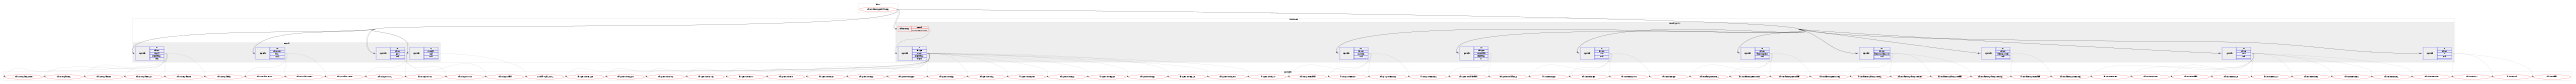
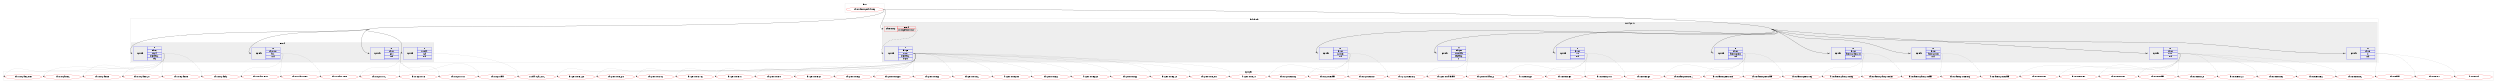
  digraph {
    compound=true
    concentrate=true
    fontname=Helvetica
    fontsize=10
    newrank=true
    rankdir=TB
    ranksep=1.5
    node [color=red fontname=Helvetica fontsize=10]
    edge [arrowhead=vee headport=w style=dotted tailport=e weight=100]
    n1 [label="dev-ros/hector_map_server-0.3.5" width=4]
    n2 [color=blue label=<<TABLE BORDER="0" CELLBORDER="1" CELLSPACING="0" CELLPADDING="4" WIDTH="220"><TR><TD ROWSPAN="6" CELLPADDING="30">pack_dep</TD></TR><TR><TD WIDTH="110">no</TD></TR><TR><TD>dev-util</TD></TR><TR><TD>cmake</TD></TR><TR><TD>greaterequal</TD></TR><TR><TD>3.9.6</TD></TR></TABLE>> shape=none]
    n3 [color=blue label=<<TABLE BORDER="0" CELLBORDER="1" CELLSPACING="0" CELLPADDING="4" WIDTH="220"><TR><TD ROWSPAN="6" CELLPADDING="30">pack_dep</TD></TR><TR><TD WIDTH="110">no</TD></TR><TR><TD>dev-python</TD></TR><TR><TD>empy</TD></TR><TR><TD>none</TD></TR><TR><TD></TD></TR></TABLE>> shape=none]
    n4 [color=blue label=<<TABLE BORDER="0" CELLBORDER="1" CELLSPACING="0" CELLPADDING="4" WIDTH="220"><TR><TD ROWSPAN="6" CELLPADDING="30">pack_dep</TD></TR><TR><TD WIDTH="110">no</TD></TR><TR><TD>dev-util</TD></TR><TR><TD>catkin</TD></TR><TR><TD>none</TD></TR><TR><TD></TD></TR></TABLE>> shape=none]
    n5 [color=blue label=<<TABLE BORDER="0" CELLBORDER="1" CELLSPACING="0" CELLPADDING="4" WIDTH="220"><TR><TD ROWSPAN="6" CELLPADDING="30">pack_dep</TD></TR><TR><TD WIDTH="110">no</TD></TR><TR><TD>sys-devel</TD></TR><TR><TD>make</TD></TR><TR><TD>none</TD></TR><TR><TD></TD></TR></TABLE>> shape=none]
    n6 [color=blue label=<<TABLE BORDER="0" CELLBORDER="1" CELLSPACING="0" CELLPADDING="4" WIDTH="220"><TR><TD ROWSPAN="6" CELLPADDING="30">pack_dep</TD></TR><TR><TD WIDTH="110">no</TD></TR><TR><TD>dev-lang</TD></TR><TR><TD>python</TD></TR><TR><TD>greaterequal</TD></TR><TR><TD>2.7.5-r2</TD></TR></TABLE>> shape=none]
-   n7 [label=<<TABLE BORDER="0" CELLBORDER="1" CELLSPACING="0" CELLPADDING="4"><TR><TD ROWSPAN="3" CELLPADDING="10">use_conditional</TD></TR><TR><TD>positive</TD></TR><TR><TD>python_msgs_python2_7</TD></TR></TABLE>> shape=none]
+   n7 [label=<<TABLE BORDER="0" CELLBORDER="1" CELLSPACING="0" CELLPADDING="4"><TR><TD ROWSPAN="3" CELLPADDING="10">use_conditional</TD></TR><TR><TD>positive</TD></TR><TR><TD>python_targets_python2_7</TD></TR></TABLE>> shape=none]
    n8 [color=blue label=<<TABLE BORDER="0" CELLBORDER="1" CELLSPACING="0" CELLPADDING="4" WIDTH="220"><TR><TD ROWSPAN="6" CELLPADDING="30">pack_dep</TD></TR><TR><TD WIDTH="110">no</TD></TR><TR><TD>dev-ros</TD></TR><TR><TD>nav_msgs</TD></TR><TR><TD>none</TD></TR><TR><TD></TD></TR></TABLE>> shape=none]
    n9 [color=blue label=<<TABLE BORDER="0" CELLBORDER="1" CELLSPACING="0" CELLPADDING="4" WIDTH="220"><TR><TD ROWSPAN="6" CELLPADDING="30">pack_dep</TD></TR><TR><TD WIDTH="110">no</TD></TR><TR><TD>dev-lang</TD></TR><TR><TD>python-exec</TD></TR><TR><TD>greaterequal</TD></TR><TR><TD>2</TD></TR></TABLE>> shape=none]
    n10 [color=blue label=<<TABLE BORDER="0" CELLBORDER="1" CELLSPACING="0" CELLPADDING="4" WIDTH="220"><TR><TD ROWSPAN="6" CELLPADDING="30">pack_dep</TD></TR><TR><TD WIDTH="110">no</TD></TR><TR><TD>dev-libs</TD></TR><TR><TD>boost</TD></TR><TR><TD>none</TD></TR><TR><TD></TD></TR></TABLE>> shape=none]
    n11 [color=blue label=<<TABLE BORDER="0" CELLBORDER="1" CELLSPACING="0" CELLPADDING="4" WIDTH="220"><TR><TD ROWSPAN="6" CELLPADDING="30">pack_dep</TD></TR><TR><TD WIDTH="110">no</TD></TR><TR><TD>dev-ros</TD></TR><TR><TD>hector_map_tools</TD></TR><TR><TD>none</TD></TR><TR><TD></TD></TR></TABLE>> shape=none]
    n12 [color=blue label=<<TABLE BORDER="0" CELLBORDER="1" CELLSPACING="0" CELLPADDING="4" WIDTH="220"><TR><TD ROWSPAN="6" CELLPADDING="30">pack_dep</TD></TR><TR><TD WIDTH="110">no</TD></TR><TR><TD>dev-ros</TD></TR><TR><TD>hector_marker_drawing</TD></TR><TR><TD>none</TD></TR><TR><TD></TD></TR></TABLE>> shape=none]
    n13 [color=blue label=<<TABLE BORDER="0" CELLBORDER="1" CELLSPACING="0" CELLPADDING="4" WIDTH="220"><TR><TD ROWSPAN="6" CELLPADDING="30">pack_dep</TD></TR><TR><TD WIDTH="110">no</TD></TR><TR><TD>dev-ros</TD></TR><TR><TD>hector_nav_msgs</TD></TR><TR><TD>none</TD></TR><TR><TD></TD></TR></TABLE>> shape=none]
    n14 [color=blue label=<<TABLE BORDER="0" CELLBORDER="1" CELLSPACING="0" CELLPADDING="4" WIDTH="220"><TR><TD ROWSPAN="6" CELLPADDING="30">pack_dep</TD></TR><TR><TD WIDTH="110">no</TD></TR><TR><TD>dev-ros</TD></TR><TR><TD>roscpp</TD></TR><TR><TD>none</TD></TR><TR><TD></TD></TR></TABLE>> shape=none]
    n15 [color=blue label=<<TABLE BORDER="0" CELLBORDER="1" CELLSPACING="0" CELLPADDING="4" WIDTH="220"><TR><TD ROWSPAN="6" CELLPADDING="30">pack_dep</TD></TR><TR><TD WIDTH="110">no</TD></TR><TR><TD>dev-ros</TD></TR><TR><TD>tf</TD></TR><TR><TD>none</TD></TR><TR><TD></TD></TR></TABLE>> shape=none]
    n16 [label="dev-util/catkin-0.7.11" width=4]
    n17 [label="dev-util/catkin-0.7.12" width=4]
    n18 [label="dev-util/catkin-0.7.14" width=4]
    n19 [label="dev-util/catkin-9999" width=4]
    n20 [label="dev-python/empy-3.3-r1" width=4]
    n21 [label="dev-python/empy-3.3.2" width=4]
    n22 [label="dev-python/empy-3.3.3" width=4]
    n23 [label="dev-util/cmake-3.10.3" width=4]
    n24 [label="dev-util/cmake-3.11.4-r1" width=4]
    n25 [label="dev-util/cmake-3.12.3" width=4]
    n26 [label="dev-util/cmake-3.13.4" width=4]
    n27 [label="dev-util/cmake-3.14.0_rc3" width=4]
    n28 [label="dev-util/cmake-3.9.6" width=4]
    n29 [label="sys-devel/make-4.2.1-r4" width=4]
    n30 [label="dev-lang/python-2.7.15" width=4]
    n31 [label="dev-lang/python-2.7.16" width=4]
    n32 [label="dev-lang/python-3.4.5-r1" width=4]
    n33 [label="dev-lang/python-3.4.6-r1" width=4]
    n34 [label="dev-lang/python-3.4.8" width=4]
    n35 [label="dev-lang/python-3.4.8-r1" width=4]
    n36 [label="dev-lang/python-3.5.4-r1" width=4]
    n37 [label="dev-lang/python-3.5.5" width=4]
    n38 [label="dev-lang/python-3.5.5-r1" width=4]
    n39 [label="dev-lang/python-3.5.6" width=4]
    n40 [label="dev-lang/python-3.6.3-r1" width=4]
    n41 [label="dev-lang/python-3.6.4" width=4]
    n42 [label="dev-lang/python-3.6.5" width=4]
    n43 [label="dev-lang/python-3.6.5-r1" width=4]
    n44 [label="dev-lang/python-3.6.6" width=4]
    n45 [label="dev-lang/python-3.6.8" width=4]
    n46 [label="dev-lang/python-3.7.0" width=4]
    n47 [label="dev-lang/python-3.7.2" width=4]
    n48 [label="dev-lang/python-exec-2.4.6" width=4]
    n49 [label="dev-lang/python-exec-9999" width=4]
    n50 [label="dev-libs/boost-1.63.0" width=4]
    n51 [label="dev-libs/boost-1.65.0" width=4]
    n52 [label="dev-libs/boost-1.66.0" width=4]
    n53 [label="dev-libs/boost-1.67.0-r1" width=4]
    n54 [label="dev-ros/hector_map_tools-0.3.3" width=4]
    n55 [label="dev-ros/dep_map_tools-0.3.4" width=4]
    n56 [label="dev-ros/hector_map_tools-0.3.5" width=4]
    n57 [label="dev-ros/hector_map_tools-9999" width=4]
    n58 [label="dev-ros/hector_marker_drawing-0.3.3" width=4]
-   n59 [label="dev-ros/hector_marker_drawing-0.3.4" width=4]
    n60 [label="dev-ros/hector_marker_drawing-0.3.5" width=4]
    n61 [label="dev-ros/hector_marker_drawing-9999" width=4]
    n62 [label="dev-ros/hector_nav_msgs-0.3.5" width=4]
    n63 [label="dev-ros/hector_nav_msgs-9999" width=4]
    n64 [label="dev-ros/nav_msgs-1.12.5" width=4]
    n65 [label="dev-nav/nav_msgs-1.12.6" width=4]
    n66 [label="dev-ros/nav_msgs-1.12.7" width=4]
    n67 [label="dev-ros/nav_msgs-9999" width=4]
    n68 [label="dev-ros/roscpp-1.13.0" width=4]
    n69 [label="dev-ros/roscpp-1.13.1" width=4]
    n70 [label="dev-ros/roscpp-1.13.2" width=4]
    n71 [label="dev-ros/roscpp-1.13.4" width=4]
    n72 [label="dev-ros/roscpp-1.13.5" width=4]
    n73 [label="dev-ros/roscpp-1.13.6" width=4]
    n74 [label="dev-ros/roscpp-1.14.2" width=4]
    n75 [label="dev-ros/roscpp-1.14.3" width=4]
    n76 [label="dev-ros/roscpp-9999" width=4]
    n77 [label="dev-ros/tf-1.11.9" width=4]
    n78 [label="dev-ros/tf-1.12.0" width=4]
    n79 [label="dev-ros/tf-9999" width=4]
    subgraph cluster_1 {
      color=gray
      label=<<i>ebuild</i>>
      rank=same
      n1
    }
    subgraph cluster_2 {
      color=gray
      label=<<i>dependencies</i>>
      subgraph cluster_3 {
        color=gray
        fillcolor="#eeeeee"
        label=<<i>compile</i>>
        style=filled
        subgraph sub_4 {
          color=gray
          fillcolor="#eeeeee"
          label=<<i>compile</i>>
          style=filled
          n2
        }
        subgraph sub_5 {
          color=gray
          fillcolor="#eeeeee"
          label=<<i>compile</i>>
          style=filled
          n3
        }
        subgraph sub_6 {
          color=gray
          fillcolor="#eeeeee"
          label=<<i>compile</i>>
          style=filled
          n4
        }
        subgraph sub_7 {
          color=gray
          fillcolor="#eeeeee"
          label=<<i>compile</i>>
          style=filled
          n5
        }
      }
      subgraph cluster_8 {
        color=gray
        fillcolor="#eeeeee"
        label=<<i>compile and run</i>>
        style=filled
        subgraph sub_9 {
          color=gray
          fillcolor="#eeeeee"
          label=<<i>compile and run</i>>
          style=filled
          n7
          subgraph sub_10 {
            color=gray
            fillcolor="#eeeeee"
            label=<<i>compile and run</i>>
            style=filled
            n6
          }
        }
        subgraph sub_11 {
          color=gray
          fillcolor="#eeeeee"
          label=<<i>compile and run</i>>
          style=filled
          n8
        }
        subgraph sub_12 {
          color=gray
          fillcolor="#eeeeee"
          label=<<i>compile and run</i>>
          style=filled
          n9
        }
        subgraph sub_13 {
          color=gray
          fillcolor="#eeeeee"
          label=<<i>compile and run</i>>
          style=filled
          n10
        }
        subgraph sub_14 {
          color=gray
          fillcolor="#eeeeee"
          label=<<i>compile and run</i>>
          style=filled
          n11
        }
        subgraph sub_15 {
          color=gray
          fillcolor="#eeeeee"
          label=<<i>compile and run</i>>
          style=filled
          n12
        }
        subgraph sub_16 {
          color=gray
          fillcolor="#eeeeee"
          label=<<i>compile and run</i>>
          style=filled
          n13
        }
        subgraph sub_17 {
          color=gray
          fillcolor="#eeeeee"
          label=<<i>compile and run</i>>
          style=filled
          n14
        }
        subgraph sub_18 {
          color=gray
          fillcolor="#eeeeee"
          label=<<i>compile and run</i>>
          style=filled
          n15
        }
      }
      subgraph cluster_19 {
        color=gray
        fillcolor="#eeeeee"
        label=<<i>run</i>>
        style=filled
      }
    }
    subgraph cluster_20 {
      color=gray
      label=<<i>candidates</i>>
      rank=same
      subgraph sub_21 {
        color=black
        label=<<i>candidates</i>>
        nodesep=1
        rank=same
        n16
        n17
        n18
        n19
      }
      subgraph sub_22 {
        color=black
        label=<<i>candidates</i>>
        nodesep=1
        rank=same
        n20
        n21
        n22
      }
      subgraph sub_23 {
        color=black
        label=<<i>candidates</i>>
        nodesep=1
        rank=same
        n23
        n24
        n25
        n26
        n27
        n28
      }
      subgraph sub_24 {
        color=black
        label=<<i>candidates</i>>
        nodesep=1
        rank=same
        n29
      }
      subgraph sub_25 {
        color=black
        label=<<i>candidates</i>>
        nodesep=1
        rank=same
        n30
        n31
        n32
        n33
        n34
        n35
        n36
        n37
        n38
        n39
        n40
        n41
        n42
        n43
        n44
        n45
        n46
        n47
      }
      subgraph sub_26 {
        color=black
        label=<<i>candidates</i>>
        nodesep=1
        rank=same
        n48
        n49
      }
      subgraph sub_27 {
        color=black
        label=<<i>candidates</i>>
        nodesep=1
        rank=same
        n50
        n51
        n52
        n53
      }
      subgraph sub_28 {
        color=black
        label=<<i>candidates</i>>
        nodesep=1
        rank=same
        n54
        n55
        n56
        n57
      }
      subgraph sub_29 {
        color=black
        label=<<i>candidates</i>>
        nodesep=1
        rank=same
        n58
-       n59
        n60
        n61
      }
      subgraph sub_30 {
        color=black
        label=<<i>candidates</i>>
        nodesep=1
        rank=same
        n62
        n63
      }
      subgraph sub_31 {
        color=black
        label=<<i>candidates</i>>
        nodesep=1
        rank=same
        n64
        n65
        n66
        n67
      }
      subgraph sub_32 {
        color=black
        label=<<i>candidates</i>>
        nodesep=1
        rank=same
        n68
        n69
        n70
        n71
        n72
        n73
        n74
        n75
        n76
      }
      subgraph sub_33 {
        color=black
        label=<<i>candidates</i>>
        nodesep=1
        rank=same
        n77
        n78
        n79
      }
    }
    n1 -> n2 [style=solid weight=20]
    n1 -> n3 [style=solid weight=20]
    n1 -> n4 [style=solid weight=20]
    n1 -> n5 [style=solid weight=20]
    n1 -> n7 [style=solid weight=20]
    n1 -> n8 [arrowhead=odotvee style=solid weight=20]
    n1 -> n9 [arrowhead=odotvee style=solid weight=20]
    n1 -> n10 [arrowhead=odotvee style=solid weight=20]
    n1 -> n11 [arrowhead=odotvee style=solid weight=20]
    n1 -> n12 [arrowhead=odotvee style=solid weight=20]
    n1 -> n13 [arrowhead=odotvee style=solid weight=20]
    n1 -> n14 [arrowhead=odotvee style=solid weight=20]
    n1 -> n15 [arrowhead=odotvee style=solid weight=20]
    n2 -> n23
    n2 -> n24
    n2 -> n25
    n2 -> n26
    n2 -> n27
    n2 -> n28
    n3 -> n20
    n3 -> n21
    n3 -> n22
    n4 -> n16
    n4 -> n17
    n4 -> n18
    n4 -> n19
    n5 -> n29
    n6 -> n30
    n6 -> n31
    n6 -> n32
    n6 -> n33
    n6 -> n34
    n6 -> n35
    n6 -> n36
    n6 -> n37
    n6 -> n38
    n6 -> n39
    n6 -> n40
    n6 -> n41
    n6 -> n42
    n6 -> n43
    n6 -> n44
    n6 -> n45
    n6 -> n46
    n6 -> n47
    n7 -> n6 [style=dashed weight=20]
    n8 -> n64
    n8 -> n65
    n8 -> n66
    n8 -> n67
    n9 -> n48
    n9 -> n49
    n10 -> n50
    n10 -> n51
    n10 -> n52
    n10 -> n53
    n11 -> n54
    n11 -> n55
    n11 -> n56
    n11 -> n57
    n12 -> n58
-   n12 -> n59
    n12 -> n60
    n12 -> n61
    n13 -> n62
    n13 -> n63
    n14 -> n68
    n14 -> n69
    n14 -> n70
    n14 -> n71
    n14 -> n72
    n14 -> n73
    n14 -> n74
    n14 -> n75
    n14 -> n76
    n15 -> n77
    n15 -> n78
    n15 -> n79
  }
